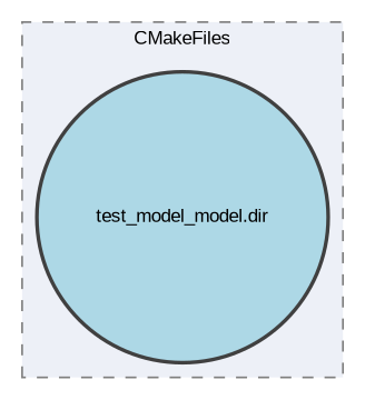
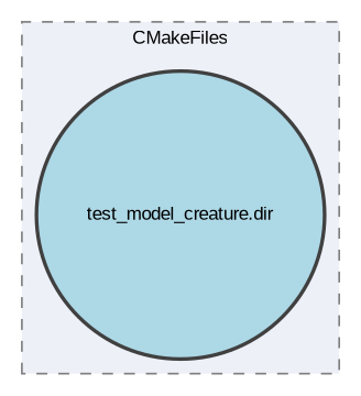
  digraph {
    compound=true
    fontname="Liberation Sans"
-   n1 [color=grey25 fillcolor=lightblue fontname="Liberation Sans" fontsize=10 height=0.2 label="test_model_model.dir" shape=circle style="filled,bold" width=0.4]
+   n1 [color=grey25 fillcolor=lightblue fontname="Liberation Sans" fontsize=10 height=0.2 label="test_model_creature.dir" shape=circle style="filled,bold" width=0.4]
    subgraph cluster_1 {
      bgcolor="#edf0f7"
      fontsize=10
      label=CMakeFiles
      pencolor=grey50
      style="filled,dashed"
      n1
    }
  }
